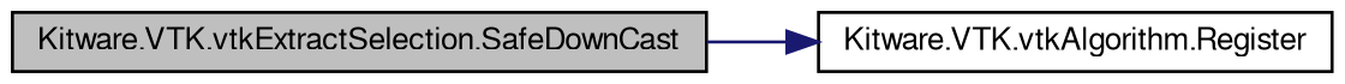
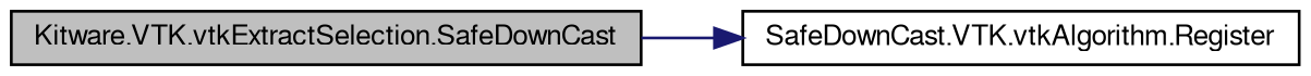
  digraph {
    rankdir=LR
    node [color=black fontname=FreeSans fontsize=10 shape=box]
    n1 [fillcolor=grey75 fontcolor=black height=0.2 label="Kitware.VTK.vtkExtractSelection.SafeDownCast" style=filled width=0.4]
-   n2 [height=0.2 label="Kitware.VTK.vtkAlgorithm.Register" width=0.4]
+   n2 [height=0.2 label="SafeDownCast.VTK.vtkAlgorithm.Register" width=0.4]
    n1 -> n2 [color=midnightblue fontname=FreeSans fontsize=10 labelfontname=FreeSans labelfontsize=10 style=solid]
  }
